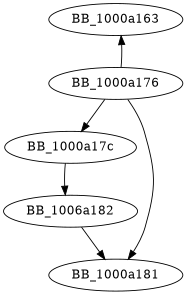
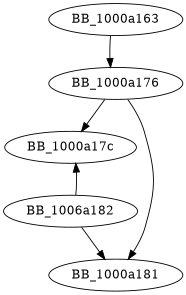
  digraph {
    BB_1000a163
    BB_1000a176
    BB_1000a17c
    n4 [label=BB_1000a181]
    n5 [label=BB_1006a182]
-   BB_1000a176 -> BB_1000a163
+   BB_1000a163 -> BB_1000a176
    BB_1000a176 -> BB_1000a17c
    BB_1000a176 -> n4
-   BB_1000a17c -> n5
+   n5 -> BB_1000a17c
    n5 -> n4
  }
